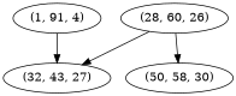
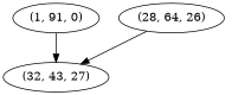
  digraph {
    fontname="DejaVu Serif"
    node [fontname="DejaVu Serif"]
    edge [fontname="DejaVu Serif"]
-   "(1, 91, 0)" [label="(1, 91, 4)"]
+   "(1, 91, 0)"
    "(32, 43, 27)"
-   "(28, 64, 26)" [label="(28, 60, 26)"]
-   "(50, 58, 30)"
+   "(28, 64, 26)"
    "(1, 91, 0)" -> "(32, 43, 27)"
    "(28, 64, 26)" -> "(32, 43, 27)"
-   "(28, 64, 26)" -> "(50, 58, 30)"
  }
